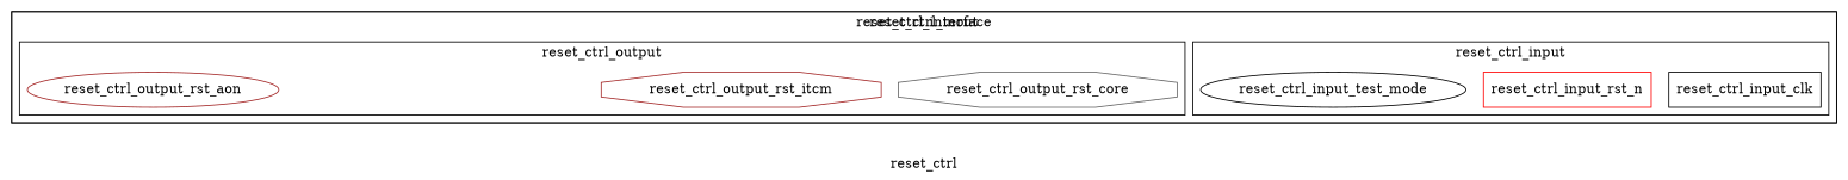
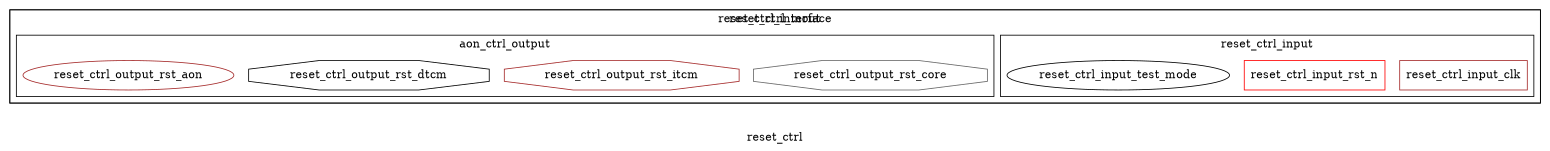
  digraph {
    label=reset_ctrl
    node [color=brown fontcolor=black shape=octagon]
-   n1 [color=black label=reset_ctrl_input_clk shape=box]
+   n1 [label=reset_ctrl_input_clk shape=box]
    n2 [color=red label=reset_ctrl_input_rst_n shape=box]
    n3 [color=black label=reset_ctrl_input_test_mode shape=ellipse]
    n4 [color=gray40 label=reset_ctrl_output_rst_core]
    n5 [label=reset_ctrl_output_rst_itcm]
+   n6 [color=black label=reset_ctrl_output_rst_dtcm]
    n7 [label=reset_ctrl_output_rst_aon shape=ellipse]
    subgraph cluster_1 {
      label=reset_ctrl_interface
      subgraph cluster_2 {
        label=reset_ctrl_input
        n1
        n2
        n3
      }
      subgraph cluster_3 {
-       label=reset_ctrl_output
+       label=aon_ctrl_output
        n4
        n5
+       n6
        n7
      }
      subgraph cluster_4 {
        label=reset_ctrl_inout
      }
    }
  }
